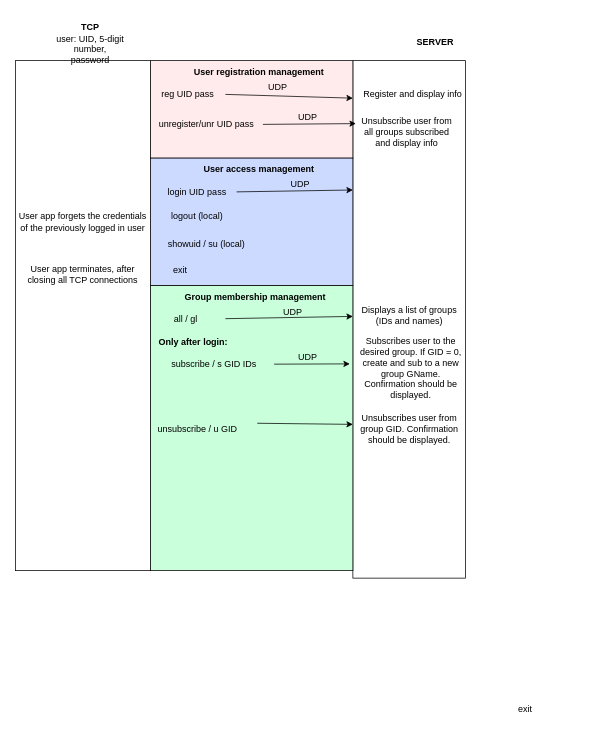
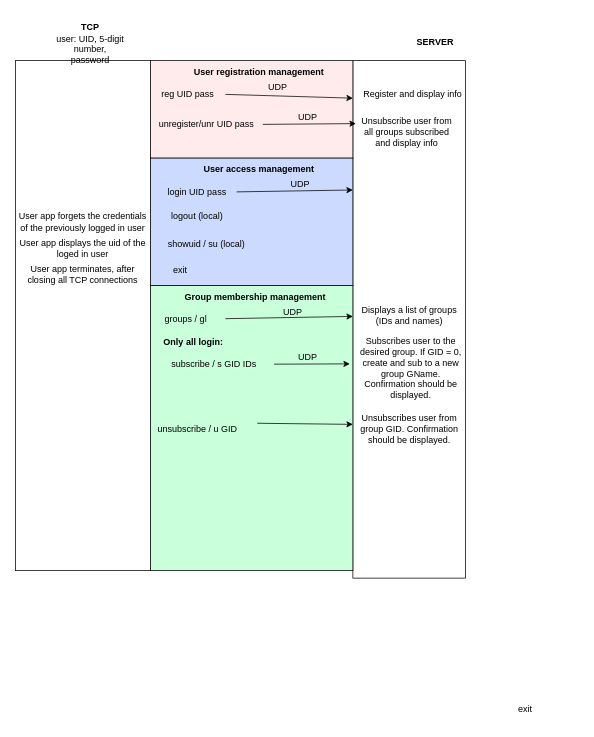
  <mxCell id="0" />
  <mxCell id="1" parent="0" />
  <mxCell id="2" value="" style="rounded=0;whiteSpace=wrap;html=1;" vertex="1" parent="1"><mxGeometry x="20" y="80" width="180" height="680" as="geometry" /></mxCell>
  <mxCell id="3" value="" style="rounded=0;whiteSpace=wrap;html=1;" vertex="1" parent="1"><mxGeometry x="470" y="80" width="150" height="690" as="geometry" /></mxCell>
  <mxCell id="4" value="" style="rounded=0;whiteSpace=wrap;html=1;fillColor=#FFEBEC;" vertex="1" parent="1"><mxGeometry x="200" y="80" width="270" height="130" as="geometry" /></mxCell>
  <mxCell id="5" value="&lt;b&gt;User registration management&lt;/b&gt;" style="text;html=1;strokeColor=none;fillColor=none;align=center;verticalAlign=middle;whiteSpace=wrap;rounded=0;" vertex="1" parent="1"><mxGeometry x="250" y="80" width="190" height="30" as="geometry" /></mxCell>
  <mxCell id="6" value="user: UID, 5-digit number, password " style="text;html=1;strokeColor=none;fillColor=none;align=center;verticalAlign=middle;whiteSpace=wrap;rounded=0;" vertex="1" parent="1"><mxGeometry x="70" y="50" width="100" height="30" as="geometry" /></mxCell>
  <mxCell id="7" value="&lt;div&gt;reg UID pass&lt;/div&gt;" style="text;html=1;strokeColor=none;fillColor=none;align=center;verticalAlign=middle;whiteSpace=wrap;rounded=0;" vertex="1" parent="1"><mxGeometry x="200" y="110" width="100" height="30" as="geometry" /></mxCell>
  <mxCell id="8" value="UDP" style="text;html=1;strokeColor=none;fillColor=none;align=center;verticalAlign=middle;whiteSpace=wrap;rounded=0;" vertex="1" parent="1"><mxGeometry x="320" y="100" width="100" height="30" as="geometry" /></mxCell>
  <mxCell id="9" value="unregister/unr UID pass" style="text;html=1;strokeColor=none;fillColor=none;align=center;verticalAlign=middle;whiteSpace=wrap;rounded=0;" vertex="1" parent="1"><mxGeometry x="200" y="150" width="150" height="30" as="geometry" /></mxCell>
  <mxCell id="10" value="" style="endArrow=classic;html=1;rounded=0;entryX=1.015;entryY=0.646;entryDx=0;entryDy=0;entryPerimeter=0;exitX=1;exitY=0.5;exitDx=0;exitDy=0;" edge="1" parent="1" source="9" target="4"><mxGeometry width="50" height="50" relative="1" as="geometry"><mxPoint x="300" y="320" as="sourcePoint" /><mxPoint x="350" y="270" as="targetPoint" /></mxGeometry></mxCell>
  <mxCell id="11" value="UDP" style="text;html=1;strokeColor=none;fillColor=none;align=center;verticalAlign=middle;whiteSpace=wrap;rounded=0;" vertex="1" parent="1"><mxGeometry x="360" y="140" width="100" height="30" as="geometry" /></mxCell>
  <mxCell id="12" value="Register and display info" style="text;html=1;strokeColor=none;fillColor=none;align=center;verticalAlign=middle;whiteSpace=wrap;rounded=0;" vertex="1" parent="1"><mxGeometry x="480" y="110" width="140" height="30" as="geometry" /></mxCell>
  <mxCell id="13" value="Unsubscribe user from all groups subscribed and display info" style="text;html=1;strokeColor=none;fillColor=none;align=center;verticalAlign=middle;whiteSpace=wrap;rounded=0;" vertex="1" parent="1"><mxGeometry x="472.5" y="160" width="137.5" height="30" as="geometry" /></mxCell>
  <mxCell id="14" value="" style="rounded=0;whiteSpace=wrap;html=1;fillColor=#CCDAFF;" vertex="1" parent="1"><mxGeometry x="200" y="210" width="270" height="170" as="geometry" /></mxCell>
  <mxCell id="15" value="&lt;b&gt;User access management&lt;/b&gt;" style="text;html=1;strokeColor=none;fillColor=none;align=center;verticalAlign=middle;whiteSpace=wrap;rounded=0;" vertex="1" parent="1"><mxGeometry x="250" y="210" width="190" height="30" as="geometry" /></mxCell>
  <mxCell id="16" value="&lt;div align=&quot;left&quot;&gt;login UID pass&lt;br&gt;&lt;/div&gt;" style="text;html=1;strokeColor=none;fillColor=none;align=center;verticalAlign=middle;whiteSpace=wrap;rounded=0;" vertex="1" parent="1"><mxGeometry x="210" y="240" width="105" height="30" as="geometry" /></mxCell>
  <mxCell id="17" value="" style="endArrow=classic;html=1;rounded=0;entryX=1;entryY=0.25;entryDx=0;entryDy=0;exitX=1;exitY=0.5;exitDx=0;exitDy=0;" edge="1" parent="1" source="16" target="14"><mxGeometry width="50" height="50" relative="1" as="geometry"><mxPoint x="310" y="230" as="sourcePoint" /><mxPoint x="360" y="180" as="targetPoint" /></mxGeometry></mxCell>
  <mxCell id="18" value="UDP" style="text;html=1;strokeColor=none;fillColor=none;align=center;verticalAlign=middle;whiteSpace=wrap;rounded=0;" vertex="1" parent="1"><mxGeometry x="350" y="230" width="100" height="30" as="geometry" /></mxCell>
  <mxCell id="19" value="&lt;b&gt;SERVER&lt;/b&gt;" style="text;html=1;strokeColor=none;fillColor=none;align=center;verticalAlign=middle;whiteSpace=wrap;rounded=0;" vertex="1" parent="1"><mxGeometry x="530" y="40" width="100" height="30" as="geometry" /></mxCell>
  <mxCell id="20" value="logout (local)" style="text;html=1;strokeColor=none;fillColor=none;align=center;verticalAlign=middle;whiteSpace=wrap;rounded=0;" vertex="1" parent="1"><mxGeometry x="210" y="272" width="105" height="30" as="geometry" /></mxCell>
  <mxCell id="21" value="User app forgets the credentials of the previously logged in user" style="text;html=1;strokeColor=none;fillColor=none;align=center;verticalAlign=middle;whiteSpace=wrap;rounded=0;" vertex="1" parent="1"><mxGeometry x="20" y="280" width="180" height="30" as="geometry" /></mxCell>
  <mxCell id="22" value="&lt;b&gt;TCP&lt;/b&gt;" style="text;html=1;strokeColor=none;fillColor=none;align=center;verticalAlign=middle;whiteSpace=wrap;rounded=0;" vertex="1" parent="1"><mxGeometry x="70" y="20" width="100" height="30" as="geometry" /></mxCell>
  <mxCell id="23" value="showuid / su (local)" style="text;html=1;strokeColor=none;fillColor=none;align=center;verticalAlign=middle;whiteSpace=wrap;rounded=0;" vertex="1" parent="1"><mxGeometry x="205" y="310" width="140" height="30" as="geometry" /></mxCell>
+ <mxCell id="24" value="User app displays the uid of the loged in user" style="text;html=1;strokeColor=none;fillColor=none;align=center;verticalAlign=middle;whiteSpace=wrap;rounded=0;" vertex="1" parent="1"><mxGeometry x="20" y="315" width="180" height="30" as="geometry" /></mxCell>
  <mxCell id="25" value="exit" style="text;html=1;strokeColor=none;fillColor=none;align=center;verticalAlign=middle;whiteSpace=wrap;rounded=0;" vertex="1" parent="1"><mxGeometry x="630" y="930" width="140" height="30" as="geometry" /></mxCell>
  <mxCell id="26" value="User app terminates, after closing all TCP connections" style="text;html=1;strokeColor=none;fillColor=none;align=center;verticalAlign=middle;whiteSpace=wrap;rounded=0;" vertex="1" parent="1"><mxGeometry x="20" y="350" width="180" height="30" as="geometry" /></mxCell>
  <mxCell id="27" value="" style="rounded=0;whiteSpace=wrap;html=1;fillColor=#C9FFDB;" vertex="1" parent="1"><mxGeometry x="200" y="380" width="270" height="380" as="geometry" /></mxCell>
  <mxCell id="28" value="&lt;b&gt;Group membership management&lt;br&gt;&lt;/b&gt;" style="text;html=1;strokeColor=none;fillColor=none;align=center;verticalAlign=middle;whiteSpace=wrap;rounded=0;" vertex="1" parent="1"><mxGeometry x="240" y="380" width="200" height="30" as="geometry" /></mxCell>
  <mxCell id="29" value="" style="endArrow=classic;html=1;rounded=0;entryX=1;entryY=0.385;entryDx=0;entryDy=0;entryPerimeter=0;exitX=1;exitY=0.5;exitDx=0;exitDy=0;" edge="1" parent="1" source="7" target="4"><mxGeometry width="50" height="50" relative="1" as="geometry"><mxPoint x="300" y="100" as="sourcePoint" /><mxPoint x="350" y="50" as="targetPoint" /></mxGeometry></mxCell>
  <mxCell id="30" value="exit" style="text;html=1;strokeColor=none;fillColor=none;align=center;verticalAlign=middle;whiteSpace=wrap;rounded=0;" vertex="1" parent="1"><mxGeometry x="170" y="345" width="140" height="30" as="geometry" /></mxCell>
- <mxCell id="31" value="all / gl" style="text;html=1;strokeColor=none;fillColor=none;align=center;verticalAlign=middle;whiteSpace=wrap;rounded=0;" vertex="1" parent="1"><mxGeometry x="195" y="410" width="105" height="30" as="geometry" /></mxCell>
+ <mxCell id="31" value="groups / gl" style="text;html=1;strokeColor=none;fillColor=none;align=center;verticalAlign=middle;whiteSpace=wrap;rounded=0;" vertex="1" parent="1"><mxGeometry x="195" y="410" width="105" height="30" as="geometry" /></mxCell>
  <mxCell id="32" value="" style="endArrow=classic;html=1;rounded=0;entryX=1;entryY=0.108;entryDx=0;entryDy=0;entryPerimeter=0;" edge="1" parent="1" source="31" target="27"><mxGeometry width="50" height="50" relative="1" as="geometry"><mxPoint x="320" y="470" as="sourcePoint" /><mxPoint x="370" y="420" as="targetPoint" /></mxGeometry></mxCell>
  <mxCell id="33" value="UDP" style="text;html=1;strokeColor=none;fillColor=none;align=center;verticalAlign=middle;whiteSpace=wrap;rounded=0;" vertex="1" parent="1"><mxGeometry x="340" y="400" width="100" height="30" as="geometry" /></mxCell>
  <mxCell id="34" value="Displays a list of groups (IDs and names)" style="text;html=1;strokeColor=none;fillColor=none;align=center;verticalAlign=middle;whiteSpace=wrap;rounded=0;" vertex="1" parent="1"><mxGeometry x="472.5" y="405" width="145" height="30" as="geometry" /></mxCell>
- <mxCell id="35" value="&lt;b&gt;Only after login:&lt;/b&gt;" style="text;html=1;strokeColor=none;fillColor=none;align=center;verticalAlign=middle;whiteSpace=wrap;rounded=0;" vertex="1" parent="1"><mxGeometry x="205" y="440" width="105" height="30" as="geometry" /></mxCell>
+ <mxCell id="35" value="&lt;b&gt;Only all login:&lt;/b&gt;" style="text;html=1;strokeColor=none;fillColor=none;align=center;verticalAlign=middle;whiteSpace=wrap;rounded=0;" vertex="1" parent="1"><mxGeometry x="205" y="440" width="105" height="30" as="geometry" /></mxCell>
  <mxCell id="36" value="subscribe / s GID IDs" style="text;html=1;strokeColor=none;fillColor=none;align=center;verticalAlign=middle;whiteSpace=wrap;rounded=0;" vertex="1" parent="1"><mxGeometry x="205" y="470" width="160" height="30" as="geometry" /></mxCell>
  <mxCell id="37" value="" style="endArrow=classic;html=1;rounded=0;entryX=-0.027;entryY=0.586;entryDx=0;entryDy=0;entryPerimeter=0;" edge="1" parent="1" source="36" target="3"><mxGeometry width="50" height="50" relative="1" as="geometry"><mxPoint x="365" y="535" as="sourcePoint" /><mxPoint x="435.711" y="485" as="targetPoint" /></mxGeometry></mxCell>
  <mxCell id="38" value="UDP" style="text;html=1;strokeColor=none;fillColor=none;align=center;verticalAlign=middle;whiteSpace=wrap;rounded=0;" vertex="1" parent="1"><mxGeometry x="360" y="460" width="100" height="30" as="geometry" /></mxCell>
  <mxCell id="39" value="Subscribes user to the desired group. If GID = 0, create and sub to a new group GName. Confirmation should be displayed." style="text;html=1;strokeColor=none;fillColor=none;align=center;verticalAlign=middle;whiteSpace=wrap;rounded=0;" vertex="1" parent="1"><mxGeometry x="475" y="455" width="145" height="70" as="geometry" /></mxCell>
  <mxCell id="40" value="unsubscribe / u GID" style="text;html=1;strokeColor=none;fillColor=none;align=center;verticalAlign=middle;whiteSpace=wrap;rounded=0;" vertex="1" parent="1"><mxGeometry x="182.5" y="556" width="160" height="30" as="geometry" /></mxCell>
  <mxCell id="41" value="" style="endArrow=classic;html=1;rounded=0;exitX=1;exitY=0.25;exitDx=0;exitDy=0;entryX=1;entryY=0.5;entryDx=0;entryDy=0;" edge="1" parent="1" source="40"><mxGeometry width="50" height="50" relative="1" as="geometry"><mxPoint x="342.5" y="573.5" as="sourcePoint" /><mxPoint x="470" y="565" as="targetPoint" /></mxGeometry></mxCell>
  <mxCell id="42" value="Unsubscribes user from group GID. Confirmation should be displayed." style="text;html=1;strokeColor=none;fillColor=none;align=center;verticalAlign=middle;whiteSpace=wrap;rounded=0;" vertex="1" parent="1"><mxGeometry x="472.5" y="536" width="145" height="70" as="geometry" /></mxCell>
